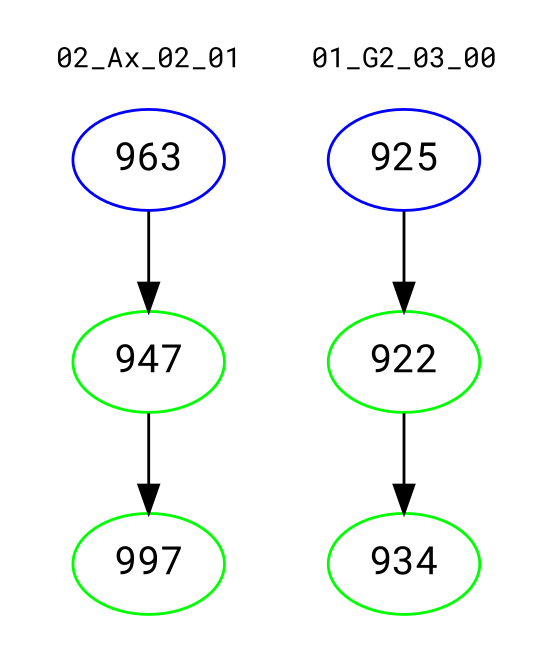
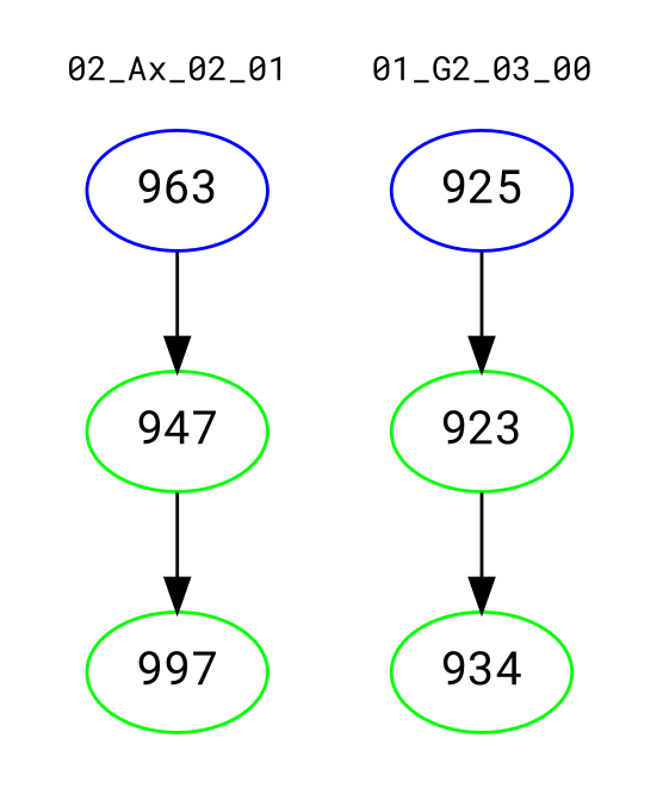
  digraph {
    fontname="Roboto Mono"
    node [color=green fontname="Roboto Mono"]
    edge [color=black fontname="Roboto Mono"]
    n1 [color=blue label=963]
    n2 [label=947]
    n3 [label=997]
    n4 [color=blue label=925]
-   n5 [label=922]
+   n5 [label=923]
    n6 [label=934]
    subgraph cluster_1 {
      color=white
      fontsize=10
      label="02_Ax_02_01"
      n1
      n2
      n3
    }
    subgraph cluster_2 {
      color=white
      fontsize=10
      label="01_G2_03_00"
      n4
      n5
      n6
    }
    n1 -> n2
    n2 -> n3
    n4 -> n5
    n5 -> n6
  }
